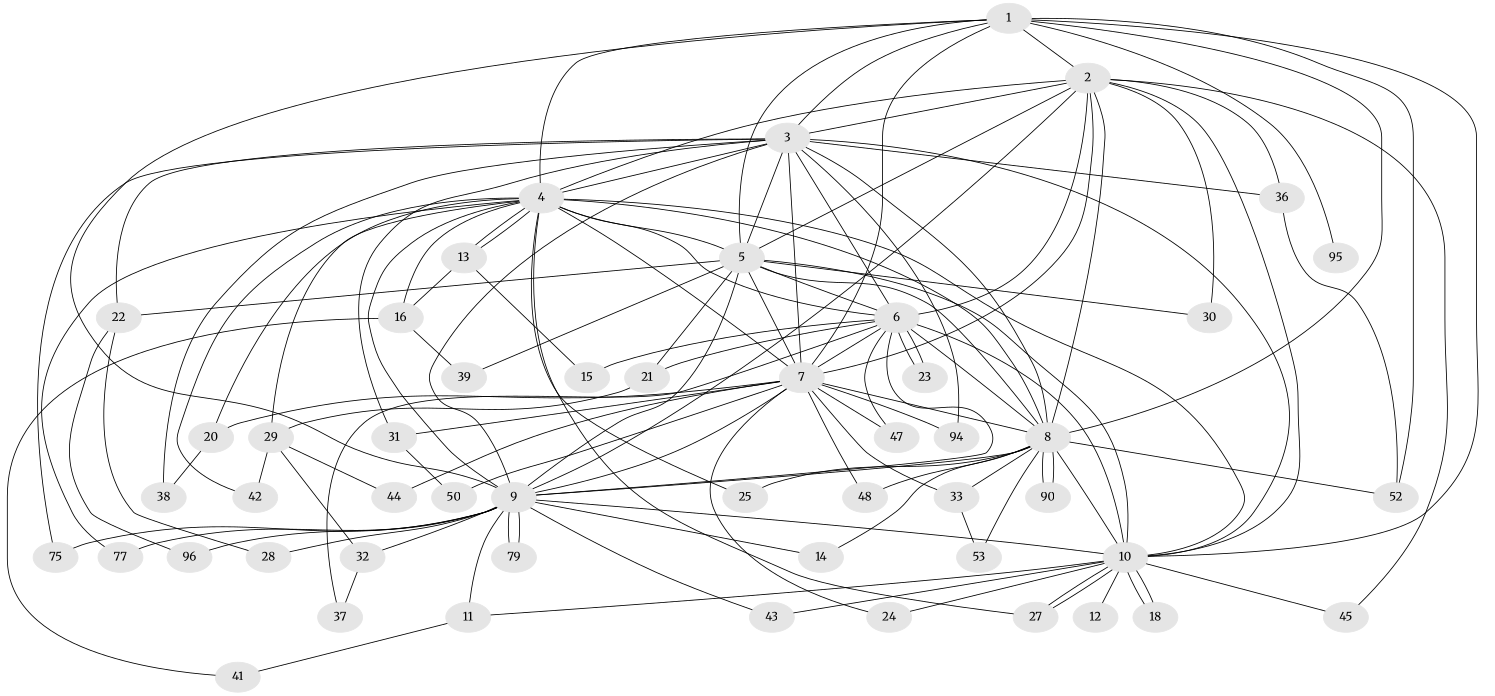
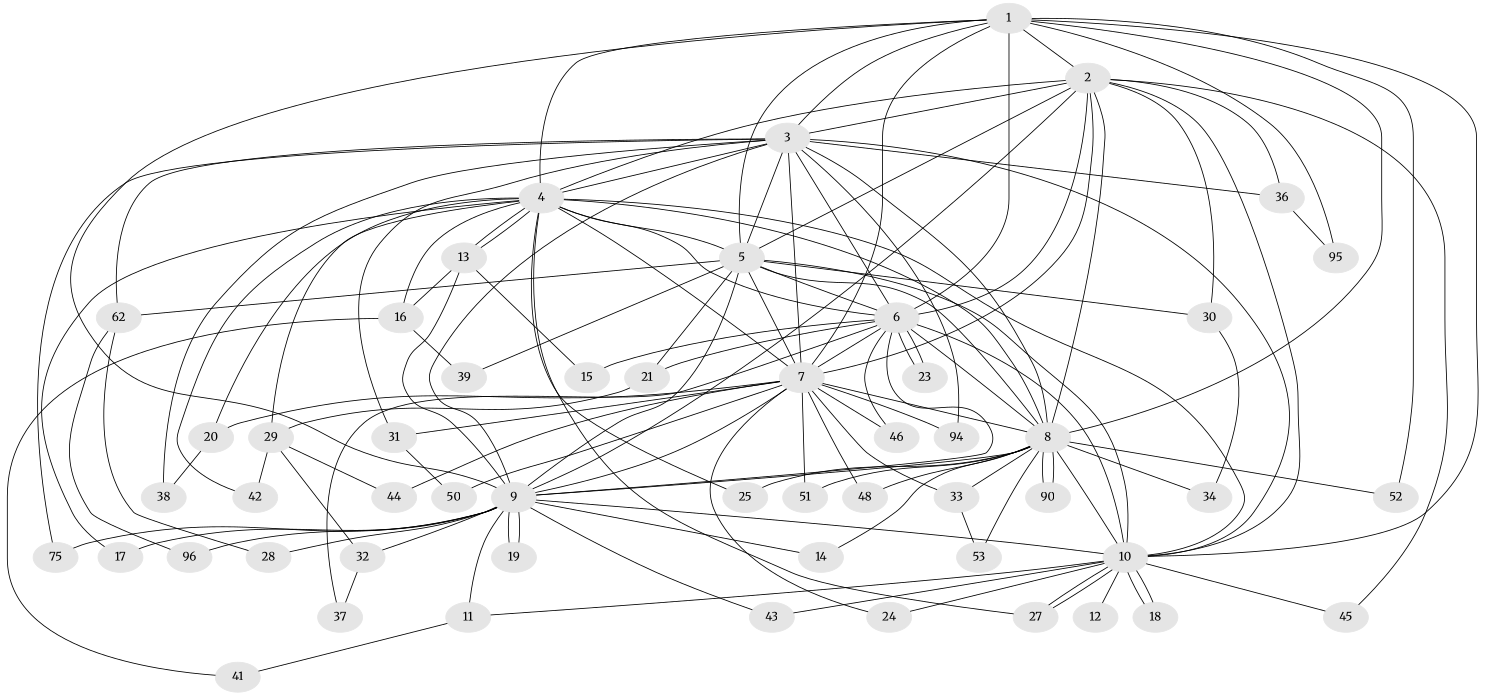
  graph {
    fontname=Merriweather
    node [color=gray90 fontname=Merriweather style=filled]
    edge [fontname=Merriweather]
    1
    2
    3
    4
    5
    6
    7
    8
    9
    10
    52
    n12 [label=95]
    30
    36
    45
-   22
+   22 [label=62]
    31
    n18 [label=75]
    38
    n20 [label=94]
    13
    16
-   17 [label=77]
+   17
    20
    25
    29
    42
    27
    21
    39
    15
    23
    37
-   47
+   47 [label=46]
    24
    33
    44
    48
    50
+   51
    14
+   34
    n43 [label=90]
    53
    11
-   19 [label=79]
+   19
    n47 [label=96]
    28
    32
    43
    12
    18
    41
    1 -- 2
    1 -- 3
    1 -- 4
    1 -- 5
+   1 -- 6
    1 -- 7
    1 -- 8
    1 -- 9
    1 -- 10
    1 -- 52
    1 -- n12
    2 -- 3
    2 -- 4
    2 -- 5
    2 -- 6
    2 -- 7
    2 -- 8
    2 -- 9
    2 -- 10
    2 -- 30
    2 -- 36
    2 -- 45
    3 -- 4
    3 -- 5
    3 -- 6
    3 -- 7
    3 -- 8
    3 -- 9
    3 -- 10
    3 -- 36
    3 -- 22
    3 -- 31
    3 -- n18
    3 -- 38
    3 -- n20
    4 -- 5
    4 -- 6
    4 -- 7
    4 -- 8
-   4 -- 9
+   13 -- 9
    4 -- 10
    4 -- 13
    4 -- 13
    4 -- 16
    4 -- 17
    4 -- 20
    4 -- 25
    4 -- 29
    4 -- 42
    4 -- 27
    5 -- 6
    5 -- 7
    5 -- 8
    5 -- 9
    5 -- 10
    5 -- 30
    5 -- 22
    5 -- 21
    5 -- 39
    6 -- 7
    6 -- 8
    6 -- 9
    6 -- 10
    6 -- 21
    6 -- 15
    6 -- 23
    6 -- 23
    6 -- 37
    6 -- 47
    7 -- 8
    7 -- 9
    7 -- 31
    7 -- n20
    7 -- 20
    7 -- 47
    7 -- 24
    7 -- 33
    7 -- 44
    7 -- 48
    7 -- 50
+   7 -- 51
    8 -- 9
    8 -- 10
    8 -- 52
    8 -- 25
    8 -- 33
    8 -- 48
+   8 -- 51
    8 -- 14
+   8 -- 34
    8 -- n43
    8 -- n43
    8 -- 53
    9 -- 10
    9 -- n18
    9 -- 17
    9 -- 14
    9 -- 11
    9 -- 19
    9 -- 19
    9 -- n47
    9 -- 28
    9 -- 32
    9 -- 43
    10 -- 45
    10 -- 27
    10 -- 27
    10 -- 24
    10 -- 11
    10 -- 43
    10 -- 12
    10 -- 18
    10 -- 18
-   36 -- 52
+   30 -- 34
+   36 -- n12
    22 -- n47
    22 -- 28
    31 -- 50
    13 -- 16
    13 -- 15
    16 -- 39
    16 -- 41
    20 -- 38
    29 -- 42
    29 -- 44
    29 -- 32
    21 -- 29
    33 -- 53
    11 -- 41
    32 -- 37
  }
